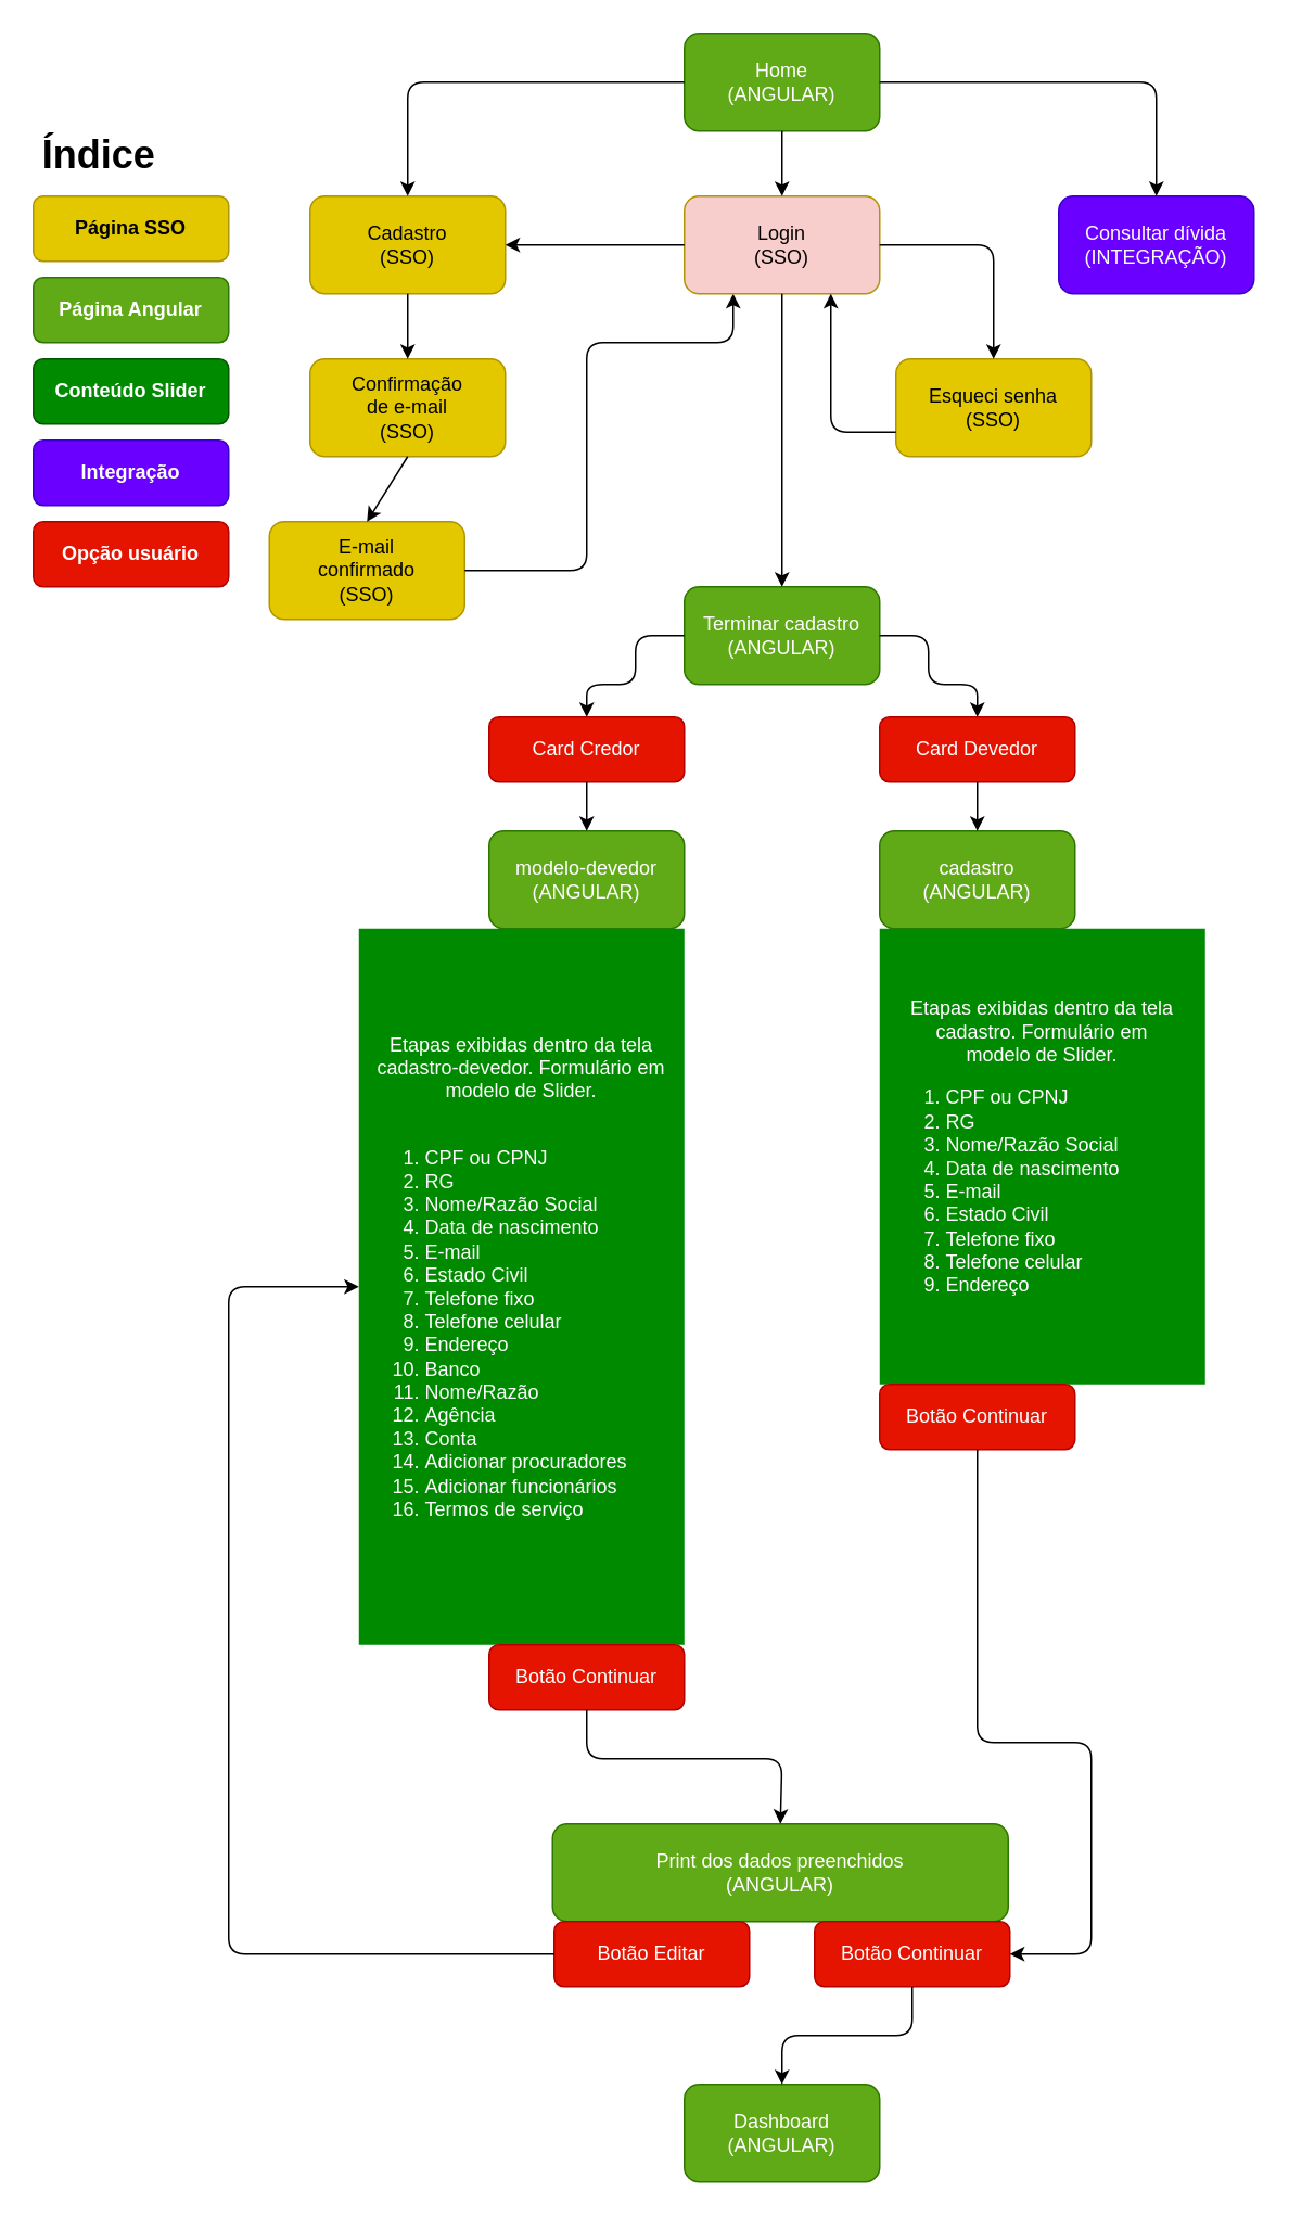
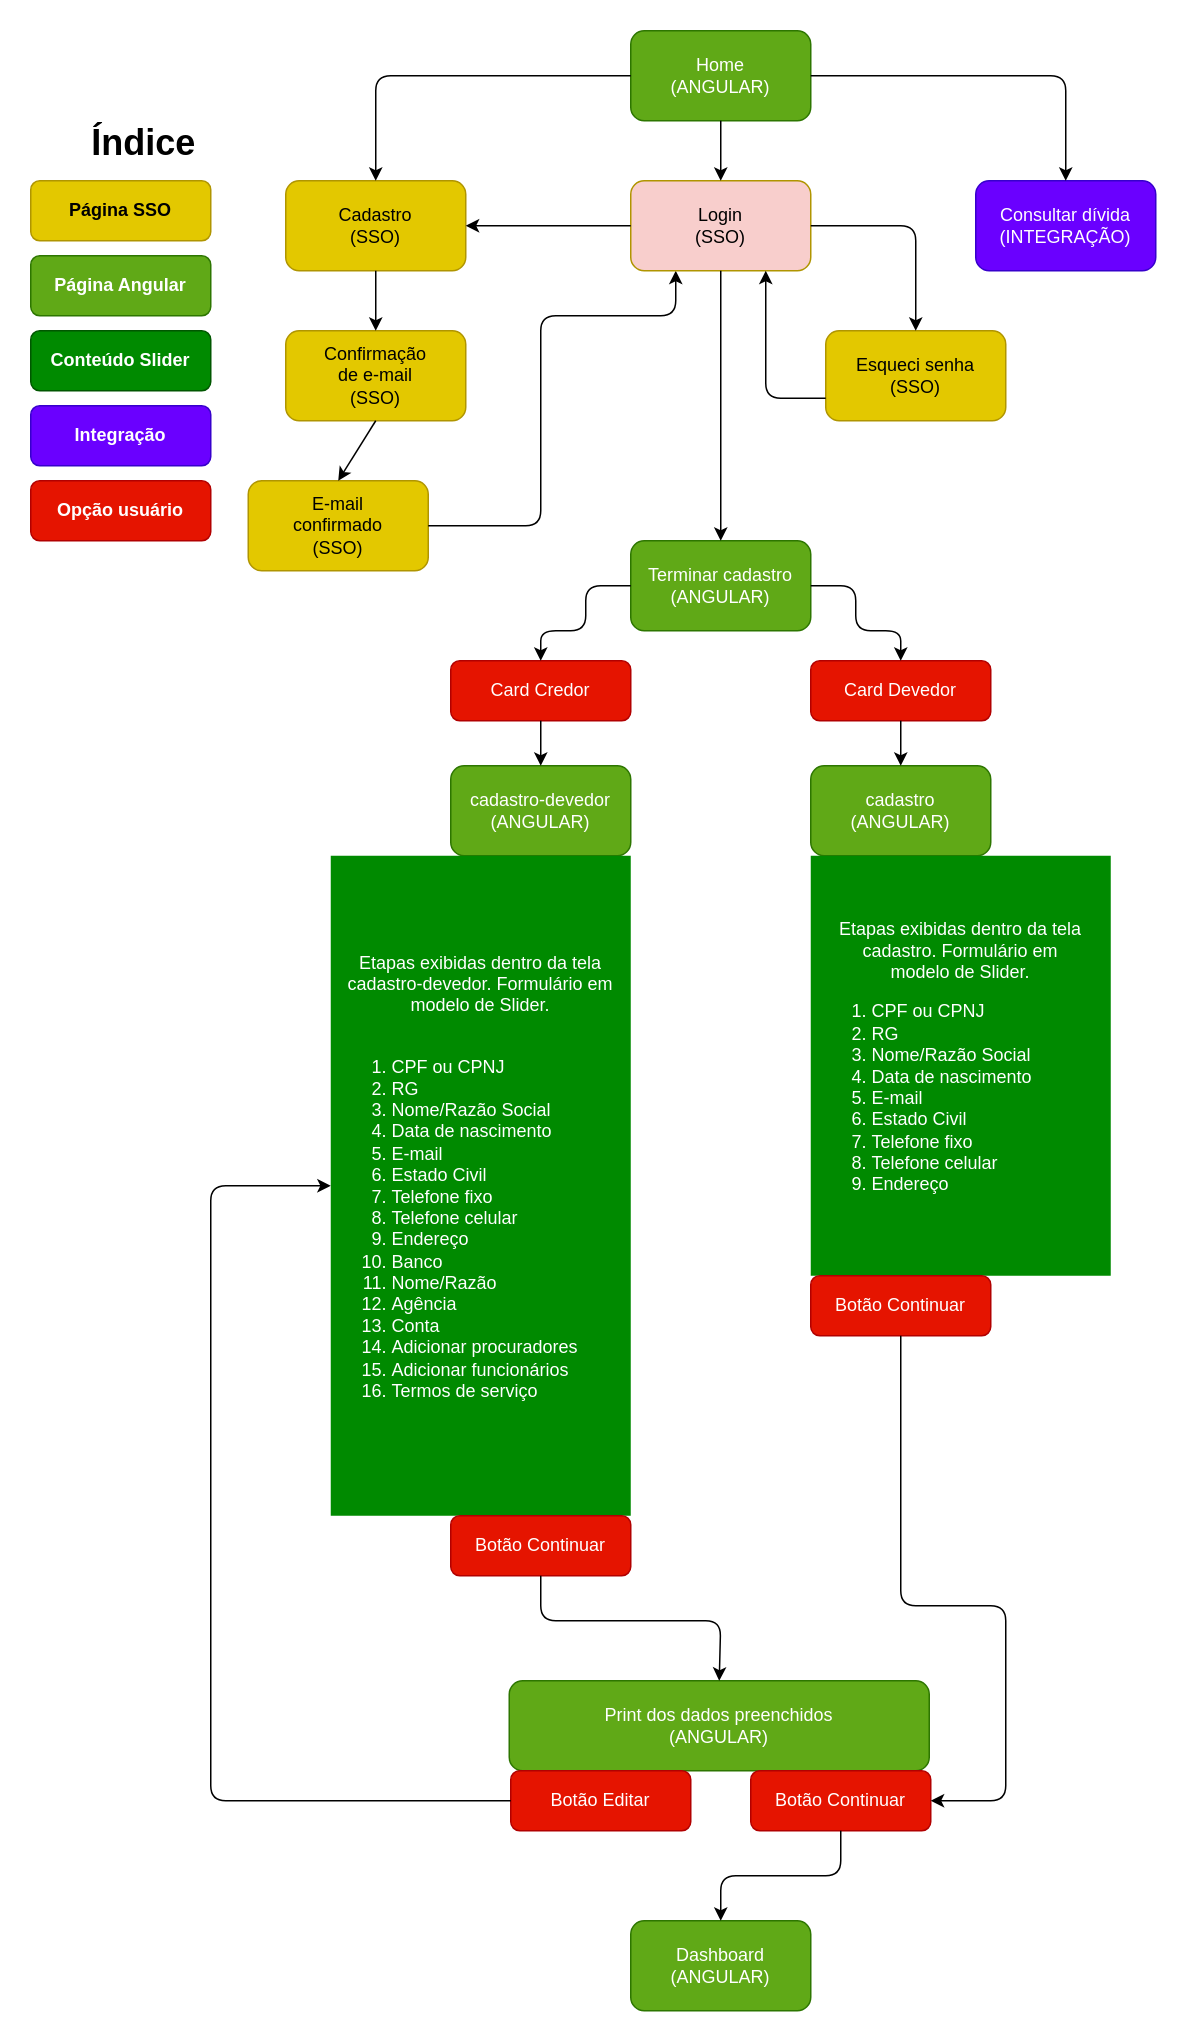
  <mxCell id="0" />
  <mxCell id="1" parent="0" />
  <mxCell id="2" value="Home&lt;br&gt;(ANGULAR)" style="rounded=1;whiteSpace=wrap;html=1;fillColor=#60a917;strokeColor=#2D7600;fontColor=#ffffff;" parent="1" vertex="1"><mxGeometry x="420" y="20" width="120" height="60" as="geometry" /></mxCell>
  <mxCell id="3" value="Cadastro&lt;br&gt;(SSO)" style="rounded=1;whiteSpace=wrap;html=1;fillColor=#e3c800;strokeColor=#B09500;fontColor=#000000;" parent="1" vertex="1"><mxGeometry x="190" y="120" width="120" height="60" as="geometry" /></mxCell>
  <mxCell id="4" value="Confirmação&lt;br&gt;de e-mail&lt;br&gt;(SSO)" style="rounded=1;whiteSpace=wrap;html=1;fillColor=#e3c800;strokeColor=#B09500;fontColor=#000000;" parent="1" vertex="1"><mxGeometry x="190" y="220" width="120" height="60" as="geometry" /></mxCell>
  <mxCell id="5" value="E-mail&lt;br&gt;confirmado&lt;br&gt;(SSO)" style="rounded=1;whiteSpace=wrap;html=1;fillColor=#e3c800;strokeColor=#B09500;fontColor=#000000;" parent="1" vertex="1"><mxGeometry x="165" y="320" width="120" height="60" as="geometry" /></mxCell>
  <mxCell id="6" value="" style="endArrow=classic;html=1;entryX=0.25;entryY=1;entryDx=0;entryDy=0;exitX=1;exitY=0.5;exitDx=0;exitDy=0;" parent="1" source="5" target="7" edge="1"><mxGeometry width="50" height="50" relative="1" as="geometry"><mxPoint x="230" y="520" as="sourcePoint" /><mxPoint x="550" y="350" as="targetPoint" /><Array as="points"><mxPoint x="360" y="350" /><mxPoint x="360" y="210" /><mxPoint x="450" y="210" /></Array></mxGeometry></mxCell>
  <mxCell id="7" value="Login&lt;br&gt;(SSO)" style="rounded=1;whiteSpace=wrap;html=1;fillColor=#f8cecc;strokeColor=#B09500;fontColor=#000000;" parent="1" vertex="1"><mxGeometry x="420" y="120" width="120" height="60" as="geometry" /></mxCell>
  <mxCell id="8" value="" style="endArrow=classic;html=1;exitX=0.5;exitY=1;exitDx=0;exitDy=0;" parent="1" source="2" target="7" edge="1"><mxGeometry width="50" height="50" relative="1" as="geometry"><mxPoint x="240" y="530" as="sourcePoint" /><mxPoint x="530" y="410" as="targetPoint" /></mxGeometry></mxCell>
  <mxCell id="9" value="" style="endArrow=classic;html=1;exitX=0;exitY=0.5;exitDx=0;exitDy=0;" parent="1" source="2" edge="1"><mxGeometry width="50" height="50" relative="1" as="geometry"><mxPoint x="400" y="440" as="sourcePoint" /><mxPoint x="250" y="120" as="targetPoint" /><Array as="points"><mxPoint x="250" y="50" /></Array></mxGeometry></mxCell>
  <mxCell id="10" value="Terminar cadastro&lt;br&gt;(ANGULAR)" style="rounded=1;whiteSpace=wrap;html=1;fillColor=#60a917;strokeColor=#2D7600;fontColor=#ffffff;" parent="1" vertex="1"><mxGeometry x="420" y="360" width="120" height="60" as="geometry" /></mxCell>
  <mxCell id="11" value="" style="endArrow=classic;html=1;exitX=0.5;exitY=1;exitDx=0;exitDy=0;entryX=0.5;entryY=0;entryDx=0;entryDy=0;" parent="1" source="7" target="10" edge="1"><mxGeometry width="50" height="50" relative="1" as="geometry"><mxPoint x="470" y="560" as="sourcePoint" /><mxPoint x="520" y="510" as="targetPoint" /></mxGeometry></mxCell>
  <mxCell id="12" value="" style="endArrow=classic;html=1;entryX=0.5;entryY=0;entryDx=0;entryDy=0;exitX=0.5;exitY=1;exitDx=0;exitDy=0;" parent="1" source="3" target="4" edge="1"><mxGeometry width="50" height="50" relative="1" as="geometry"><mxPoint x="120" y="380" as="sourcePoint" /><mxPoint x="260" y="490" as="targetPoint" /></mxGeometry></mxCell>
  <mxCell id="13" value="" style="endArrow=classic;html=1;exitX=0.5;exitY=1;exitDx=0;exitDy=0;entryX=0.5;entryY=0;entryDx=0;entryDy=0;" parent="1" source="4" target="5" edge="1"><mxGeometry width="50" height="50" relative="1" as="geometry"><mxPoint x="210" y="540" as="sourcePoint" /><mxPoint x="260" y="490" as="targetPoint" /></mxGeometry></mxCell>
  <mxCell id="14" value="Esqueci senha&lt;br&gt;(SSO)" style="rounded=1;whiteSpace=wrap;html=1;fillColor=#e3c800;strokeColor=#B09500;fontColor=#000000;" parent="1" vertex="1"><mxGeometry x="550" y="220" width="120" height="60" as="geometry" /></mxCell>
  <mxCell id="15" value="" style="endArrow=classic;html=1;entryX=0.5;entryY=0;entryDx=0;entryDy=0;exitX=1;exitY=0.5;exitDx=0;exitDy=0;" parent="1" source="7" target="14" edge="1"><mxGeometry width="50" height="50" relative="1" as="geometry"><mxPoint x="550" y="200" as="sourcePoint" /><mxPoint x="570" y="380" as="targetPoint" /><Array as="points"><mxPoint x="610" y="150" /></Array></mxGeometry></mxCell>
  <mxCell id="16" value="" style="endArrow=classic;html=1;exitX=0;exitY=0.75;exitDx=0;exitDy=0;entryX=0.75;entryY=1;entryDx=0;entryDy=0;" parent="1" source="14" target="7" edge="1"><mxGeometry width="50" height="50" relative="1" as="geometry"><mxPoint x="650" y="240" as="sourcePoint" /><mxPoint x="590" y="180" as="targetPoint" /><Array as="points"><mxPoint x="510" y="265" /></Array></mxGeometry></mxCell>
  <mxCell id="17" value="" style="endArrow=classic;html=1;entryX=1;entryY=0.5;entryDx=0;entryDy=0;" parent="1" source="7" target="3" edge="1"><mxGeometry width="50" height="50" relative="1" as="geometry"><mxPoint x="510" y="240" as="sourcePoint" /><mxPoint x="530" y="240" as="targetPoint" /></mxGeometry></mxCell>
  <mxCell id="18" value="Consultar dívida&lt;br&gt;(INTEGRAÇÃO)" style="rounded=1;whiteSpace=wrap;html=1;fillColor=#6a00ff;strokeColor=#3700CC;fontColor=#ffffff;" parent="1" vertex="1"><mxGeometry x="650" y="120" width="120" height="60" as="geometry" /></mxCell>
  <mxCell id="19" value="" style="endArrow=classic;html=1;exitX=1;exitY=0.5;exitDx=0;exitDy=0;entryX=0.5;entryY=0;entryDx=0;entryDy=0;" parent="1" source="2" target="18" edge="1"><mxGeometry width="50" height="50" relative="1" as="geometry"><mxPoint x="509.52" y="100.005" as="sourcePoint" /><mxPoint x="710" y="120" as="targetPoint" /><Array as="points"><mxPoint x="710" y="50" /></Array></mxGeometry></mxCell>
  <mxCell id="20" value="Card Credor" style="rounded=1;whiteSpace=wrap;html=1;fillColor=#e51400;strokeColor=#B20000;fontColor=#ffffff;" parent="1" vertex="1"><mxGeometry x="300" y="440" width="120" height="40" as="geometry" /></mxCell>
  <mxCell id="21" value="Card Devedor" style="rounded=1;whiteSpace=wrap;html=1;fillColor=#e51400;strokeColor=#B20000;fontColor=#ffffff;" parent="1" vertex="1"><mxGeometry x="540" y="440" width="120" height="40" as="geometry" /></mxCell>
- <mxCell id="22" value="modelo-devedor&lt;br&gt;(ANGULAR)" style="rounded=1;whiteSpace=wrap;html=1;fillColor=#60a917;fontColor=#ffffff;strokeColor=#2D7600;" parent="1" vertex="1"><mxGeometry x="300" y="510" width="120" height="60" as="geometry" /></mxCell>
+ <mxCell id="22" value="cadastro-devedor&lt;br&gt;(ANGULAR)" style="rounded=1;whiteSpace=wrap;html=1;fillColor=#60a917;fontColor=#ffffff;strokeColor=#2D7600;" parent="1" vertex="1"><mxGeometry x="300" y="510" width="120" height="60" as="geometry" /></mxCell>
  <mxCell id="23" value="cadastro&lt;br&gt;(ANGULAR)" style="rounded=1;whiteSpace=wrap;html=1;fillColor=#60a917;fontColor=#ffffff;strokeColor=#2D7600;" parent="1" vertex="1"><mxGeometry x="540" y="510" width="120" height="60" as="geometry" /></mxCell>
  <mxCell id="24" value="" style="endArrow=classic;html=1;exitX=0.5;exitY=1;exitDx=0;exitDy=0;entryX=0.5;entryY=0;entryDx=0;entryDy=0;" parent="1" source="20" target="22" edge="1"><mxGeometry width="50" height="50" relative="1" as="geometry"><mxPoint x="359.5" y="530" as="sourcePoint" /><mxPoint x="359.5" y="670" as="targetPoint" /></mxGeometry></mxCell>
  <mxCell id="25" value="" style="endArrow=classic;html=1;exitX=0.5;exitY=1;exitDx=0;exitDy=0;entryX=0.5;entryY=0;entryDx=0;entryDy=0;" parent="1" source="21" target="23" edge="1"><mxGeometry width="50" height="50" relative="1" as="geometry"><mxPoint x="600" y="520" as="sourcePoint" /><mxPoint x="610" y="530" as="targetPoint" /></mxGeometry></mxCell>
  <mxCell id="26" value="" style="endArrow=classic;html=1;entryX=0.5;entryY=0;entryDx=0;entryDy=0;exitX=0;exitY=0.5;exitDx=0;exitDy=0;" parent="1" source="10" target="20" edge="1"><mxGeometry width="50" height="50" relative="1" as="geometry"><mxPoint x="400" y="419" as="sourcePoint" /><mxPoint x="290" y="419" as="targetPoint" /><Array as="points"><mxPoint x="390" y="390" /><mxPoint x="390" y="420" /><mxPoint x="360" y="420" /></Array></mxGeometry></mxCell>
  <mxCell id="27" value="" style="endArrow=classic;html=1;exitX=1;exitY=0.5;exitDx=0;exitDy=0;entryX=0.5;entryY=0;entryDx=0;entryDy=0;" parent="1" source="10" target="21" edge="1"><mxGeometry width="50" height="50" relative="1" as="geometry"><mxPoint x="660" y="390" as="sourcePoint" /><mxPoint x="610" y="440" as="targetPoint" /><Array as="points"><mxPoint x="570" y="390" /><mxPoint x="570" y="420" /><mxPoint x="600" y="420" /></Array></mxGeometry></mxCell>
  <mxCell id="28" value="Etapas exibidas dentro da tela cadastro-devedor. Formulário em modelo de Slider.&lt;br&gt;&lt;br&gt;&lt;ol&gt;&lt;li style=&quot;text-align: left&quot;&gt;CPF ou CPNJ&lt;/li&gt;&lt;li style=&quot;text-align: left&quot;&gt;RG&lt;/li&gt;&lt;li style=&quot;text-align: left&quot;&gt;Nome/Razão Social&lt;/li&gt;&lt;li style=&quot;text-align: left&quot;&gt;Data de nascimento&lt;/li&gt;&lt;li style=&quot;text-align: left&quot;&gt;E-mail&lt;/li&gt;&lt;li style=&quot;text-align: left&quot;&gt;Estado Civil&lt;/li&gt;&lt;li style=&quot;text-align: left&quot;&gt;Telefone fixo&lt;/li&gt;&lt;li style=&quot;text-align: left&quot;&gt;Telefone celular&lt;/li&gt;&lt;li style=&quot;text-align: left&quot;&gt;Endereço&lt;br&gt;&lt;/li&gt;&lt;li style=&quot;text-align: left&quot;&gt;Banco&lt;/li&gt;&lt;li style=&quot;text-align: left&quot;&gt;Nome/Razão&lt;/li&gt;&lt;li style=&quot;text-align: left&quot;&gt;Agência&lt;/li&gt;&lt;li style=&quot;text-align: left&quot;&gt;Conta&lt;/li&gt;&lt;li style=&quot;text-align: left&quot;&gt;Adicionar procuradores&lt;/li&gt;&lt;li style=&quot;text-align: left&quot;&gt;Adicionar funcionários&lt;/li&gt;&lt;li style=&quot;text-align: left&quot;&gt;Termos de serviço&lt;/li&gt;&lt;/ol&gt;" style="rounded=0;whiteSpace=wrap;html=1;fillColor=#008a00;fontColor=#ffffff;strokeColor=none;" parent="1" vertex="1"><mxGeometry x="220" y="570" width="200" height="440" as="geometry" /></mxCell>
  <mxCell id="29" value="Botão Continuar" style="rounded=1;whiteSpace=wrap;html=1;fillColor=#e51400;strokeColor=#B20000;fontColor=#ffffff;" parent="1" vertex="1"><mxGeometry x="300" y="1010" width="120" height="40" as="geometry" /></mxCell>
  <mxCell id="30" value="Print dos dados preenchidos&lt;br&gt;(ANGULAR)" style="rounded=1;whiteSpace=wrap;html=1;fillColor=#60a917;strokeColor=#2D7600;fontColor=#ffffff;" parent="1" vertex="1"><mxGeometry x="339" y="1120" width="280" height="60" as="geometry" /></mxCell>
  <mxCell id="31" value="Botão Editar" style="rounded=1;whiteSpace=wrap;html=1;fillColor=#e51400;strokeColor=#B20000;fontColor=#ffffff;" parent="1" vertex="1"><mxGeometry x="340" y="1180" width="120" height="40" as="geometry" /></mxCell>
  <mxCell id="32" value="Botão Continuar" style="rounded=1;whiteSpace=wrap;html=1;fillColor=#e51400;strokeColor=#B20000;fontColor=#ffffff;" parent="1" vertex="1"><mxGeometry x="500" y="1180" width="120" height="40" as="geometry" /></mxCell>
  <mxCell id="33" value="Dashboard&lt;br&gt;(ANGULAR)" style="rounded=1;whiteSpace=wrap;html=1;fillColor=#60a917;strokeColor=#2D7600;fontColor=#ffffff;" parent="1" vertex="1"><mxGeometry x="420" y="1280" width="120" height="60" as="geometry" /></mxCell>
  <mxCell id="34" value="" style="endArrow=classic;html=1;entryX=0;entryY=0.5;entryDx=0;entryDy=0;exitX=0;exitY=0.5;exitDx=0;exitDy=0;" parent="1" source="31" target="28" edge="1"><mxGeometry width="50" height="50" relative="1" as="geometry"><mxPoint x="140" y="1060" as="sourcePoint" /><mxPoint x="150" y="700" as="targetPoint" /><Array as="points"><mxPoint x="140" y="1200" /><mxPoint x="140" y="790" /></Array></mxGeometry></mxCell>
  <mxCell id="35" value="Etapas exibidas dentro da tela cadastro. Formulário em&lt;br&gt;modelo de Slider.&lt;br&gt;&lt;ol&gt;&lt;li style=&quot;text-align: left&quot;&gt;CPF ou CPNJ&lt;/li&gt;&lt;li style=&quot;text-align: left&quot;&gt;RG&lt;/li&gt;&lt;li style=&quot;text-align: left&quot;&gt;Nome/Razão Social&lt;/li&gt;&lt;li style=&quot;text-align: left&quot;&gt;Data de nascimento&lt;/li&gt;&lt;li style=&quot;text-align: left&quot;&gt;E-mail&lt;/li&gt;&lt;li style=&quot;text-align: left&quot;&gt;Estado Civil&lt;/li&gt;&lt;li style=&quot;text-align: left&quot;&gt;Telefone fixo&lt;/li&gt;&lt;li style=&quot;text-align: left&quot;&gt;Telefone celular&lt;/li&gt;&lt;li style=&quot;text-align: left&quot;&gt;Endereço&lt;/li&gt;&lt;/ol&gt;" style="rounded=0;whiteSpace=wrap;html=1;fillColor=#008a00;fontColor=#ffffff;strokeColor=none;" parent="1" vertex="1"><mxGeometry x="540" y="570" width="200" height="280" as="geometry" /></mxCell>
  <mxCell id="36" value="" style="endArrow=classic;html=1;exitX=0.5;exitY=1;exitDx=0;exitDy=0;entryX=0.5;entryY=0;entryDx=0;entryDy=0;" parent="1" source="29" target="30" edge="1"><mxGeometry width="50" height="50" relative="1" as="geometry"><mxPoint x="359.76" y="1060" as="sourcePoint" /><mxPoint x="370" y="1080" as="targetPoint" /><Array as="points"><mxPoint x="360" y="1080" /><mxPoint x="480" y="1080" /></Array></mxGeometry></mxCell>
  <mxCell id="37" value="Botão Continuar" style="rounded=1;whiteSpace=wrap;html=1;fillColor=#e51400;strokeColor=#B20000;fontColor=#ffffff;" parent="1" vertex="1"><mxGeometry x="540" y="850" width="120" height="40" as="geometry" /></mxCell>
  <mxCell id="38" value="" style="endArrow=classic;html=1;entryX=1;entryY=0.5;entryDx=0;entryDy=0;exitX=0.5;exitY=1;exitDx=0;exitDy=0;" parent="1" source="37" target="32" edge="1"><mxGeometry width="50" height="50" relative="1" as="geometry"><mxPoint x="650" y="1325" as="sourcePoint" /><mxPoint x="650" y="1050" as="targetPoint" /><Array as="points"><mxPoint x="600" y="1070" /><mxPoint x="670" y="1070" /><mxPoint x="670" y="1200" /></Array></mxGeometry></mxCell>
  <mxCell id="39" value="" style="endArrow=classic;html=1;exitX=0.5;exitY=1;exitDx=0;exitDy=0;entryX=0.5;entryY=0;entryDx=0;entryDy=0;" parent="1" source="32" target="33" edge="1"><mxGeometry width="50" height="50" relative="1" as="geometry"><mxPoint x="559.8" y="1030" as="sourcePoint" /><mxPoint x="559.8" y="1060" as="targetPoint" /><Array as="points"><mxPoint x="560" y="1250" /><mxPoint x="480" y="1250" /></Array></mxGeometry></mxCell>
  <mxCell id="40" value="&lt;b&gt;Página SSO&lt;/b&gt;" style="rounded=1;whiteSpace=wrap;html=1;fillColor=#e3c800;strokeColor=#B09500;fontColor=#000000;" parent="1" vertex="1"><mxGeometry x="20" y="120" width="120" height="40" as="geometry" /></mxCell>
  <mxCell id="41" value="&lt;b&gt;Página Angular&lt;/b&gt;" style="rounded=1;whiteSpace=wrap;html=1;fillColor=#60a917;strokeColor=#2D7600;fontColor=#ffffff;" parent="1" vertex="1"><mxGeometry x="20" y="170" width="120" height="40" as="geometry" /></mxCell>
  <mxCell id="42" value="&lt;b&gt;Integração&lt;/b&gt;" style="rounded=1;whiteSpace=wrap;html=1;fillColor=#6a00ff;strokeColor=#3700CC;fontColor=#ffffff;" parent="1" vertex="1"><mxGeometry x="20" y="270" width="120" height="40" as="geometry" /></mxCell>
  <mxCell id="43" value="&lt;b&gt;Opção usuário&lt;/b&gt;" style="rounded=1;whiteSpace=wrap;html=1;fillColor=#e51400;strokeColor=#B20000;fontColor=#ffffff;" parent="1" vertex="1"><mxGeometry x="20" y="320" width="120" height="40" as="geometry" /></mxCell>
- <mxCell id="44" value="&lt;b style=&quot;font-size: 24px;&quot;&gt;Índice&lt;/b&gt;" style="text;html=1;align=center;verticalAlign=middle;resizable=0;points=[];autosize=1;strokeColor=none;fontSize=24;" parent="1" vertex="1"><mxGeometry x="20" y="80" width="80" height="30" as="geometry" /></mxCell>
+ <mxCell id="44" value="&lt;b style=&quot;font-size: 24px;&quot;&gt;Índice&lt;/b&gt;" style="text;html=1;align=center;verticalAlign=middle;resizable=0;points=[];autosize=1;strokeColor=none;fontSize=24;" parent="1" vertex="1"><mxGeometry x="55" y="80" width="80" height="30" as="geometry" /></mxCell>
  <mxCell id="45" value="&lt;b&gt;Conteúdo Slider&lt;/b&gt;" style="rounded=1;whiteSpace=wrap;html=1;fillColor=#008a00;strokeColor=#005700;fontColor=#ffffff;" parent="1" vertex="1"><mxGeometry x="20" y="220" width="120" height="40" as="geometry" /></mxCell>
